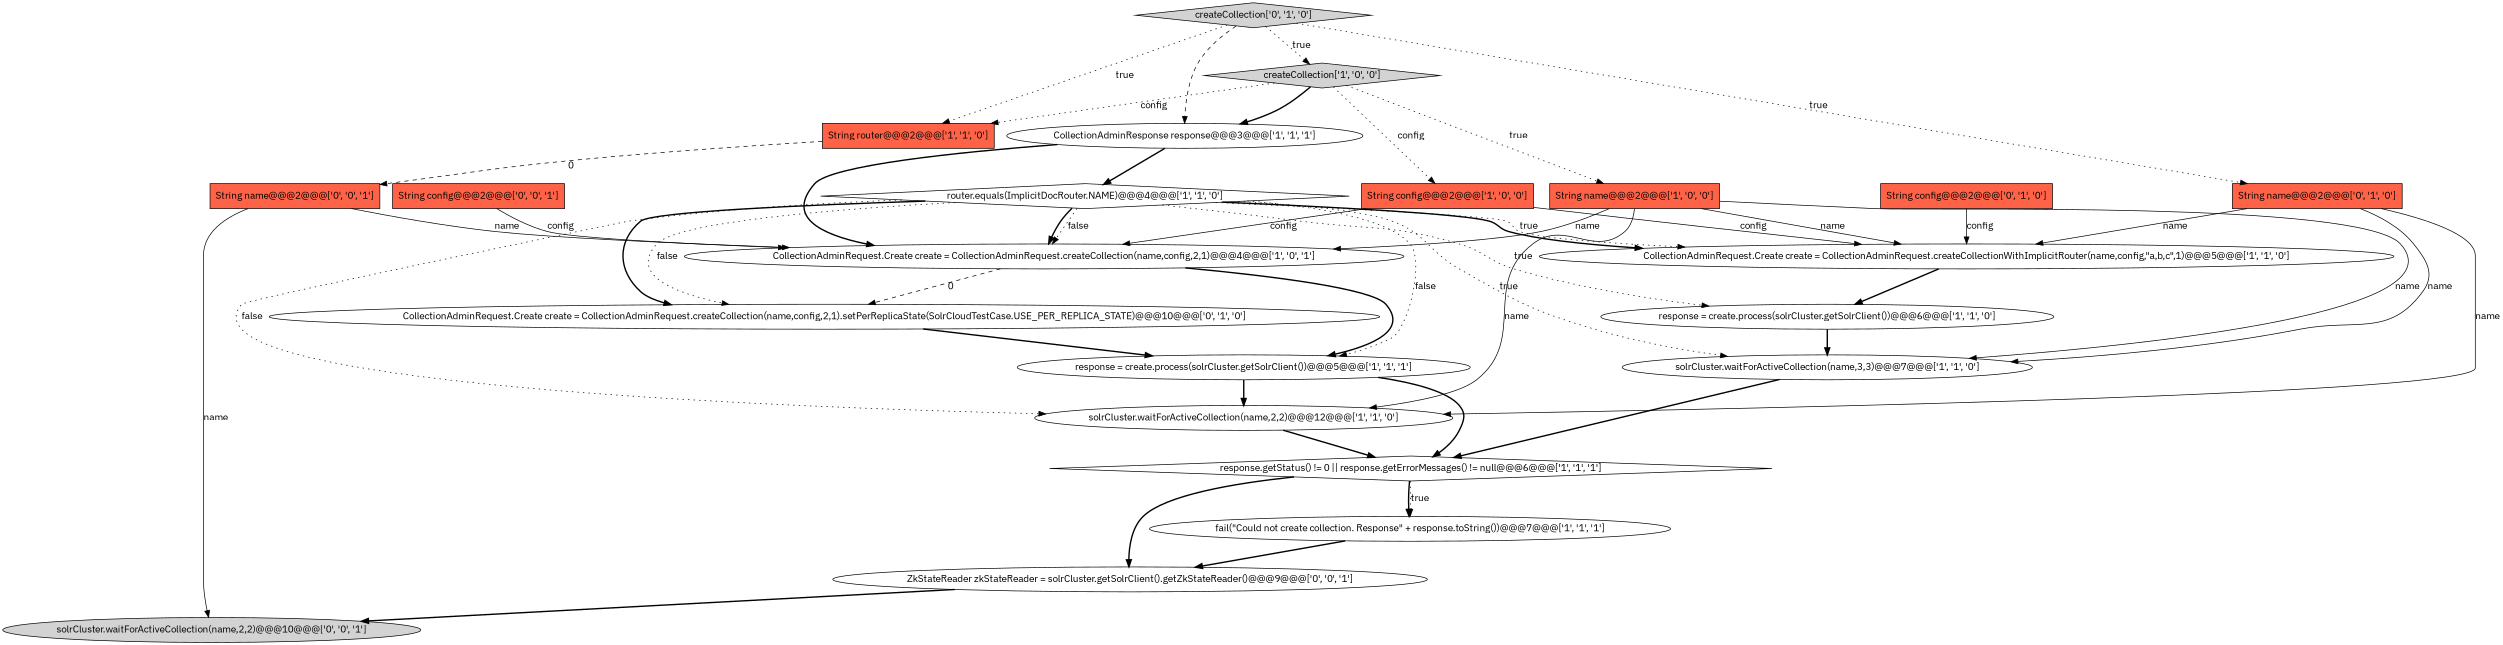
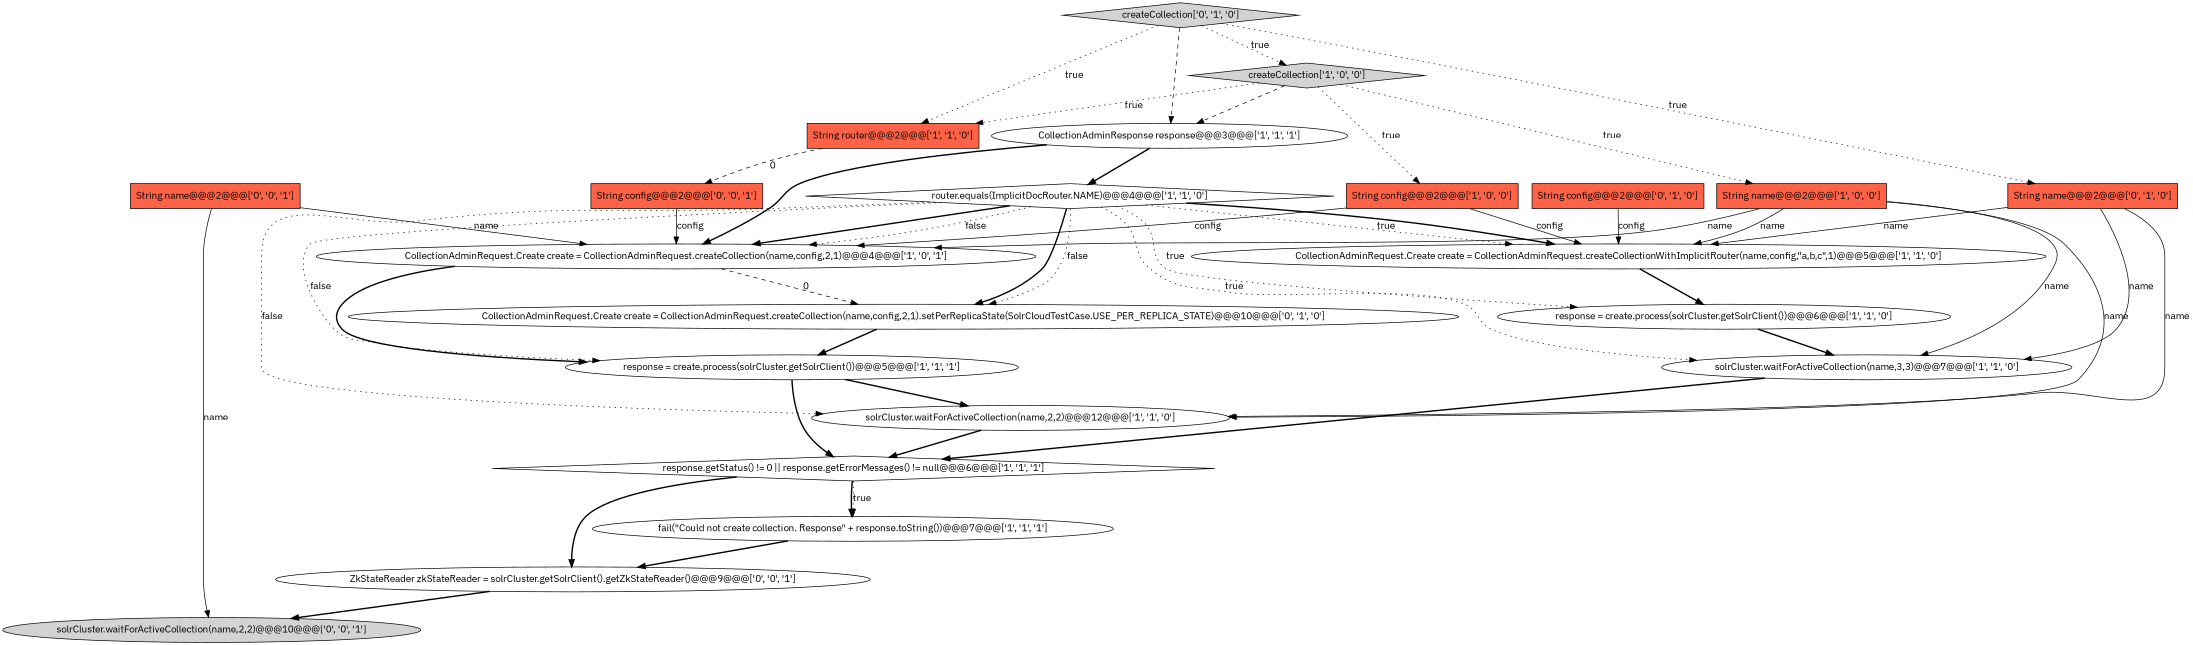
  digraph {
    fontname="IBM Plex Sans"
    node [fillcolor=white fontname="IBM Plex Sans" shape=ellipse style=filled]
    edge [fontname="IBM Plex Sans" style=bold]
    n1 [label="response = create.process(solrCluster.getSolrClient())@@@5@@@['1', '1', '1']"]
    n2 [label="solrCluster.waitForActiveCollection(name,2,2)@@@12@@@['1', '1', '0']"]
    n3 [label="response.getStatus() != 0 || response.getErrorMessages() != null@@@6@@@['1', '1', '1']" shape=diamond]
    n4 [label="ZkStateReader zkStateReader = solrCluster.getSolrClient().getZkStateReader()@@@9@@@['0', '0', '1']"]
    n5 [label="fail(\"Could not create collection. Response\" + response.toString())@@@7@@@['1', '1', '1']"]
    n6 [fillcolor=tomato label="String name@@@2@@@['0', '0', '1']" shape=box]
    n7 [label="CollectionAdminRequest.Create create = CollectionAdminRequest.createCollection(name,config,2,1)@@@4@@@['1', '0', '1']"]
    n8 [fillcolor=lightgray label="solrCluster.waitForActiveCollection(name,2,2)@@@10@@@['0', '0', '1']"]
    n9 [label="CollectionAdminRequest.Create create = CollectionAdminRequest.createCollection(name,config,2,1).setPerReplicaState(SolrCloudTestCase.USE_PER_REPLICA_STATE)@@@10@@@['0', '1', '0']"]
    n10 [label="CollectionAdminResponse response@@@3@@@['1', '1', '1']"]
    n11 [label="router.equals(ImplicitDocRouter.NAME)@@@4@@@['1', '1', '0']" shape=diamond]
    n12 [fillcolor=tomato label="String config@@@2@@@['0', '0', '1']" shape=box]
    n13 [fillcolor=tomato label="String router@@@2@@@['1', '1', '0']" shape=box]
    n14 [fillcolor=lightgray label="createCollection['1', '0', '0']" shape=diamond]
    n15 [fillcolor=tomato label="String config@@@2@@@['1', '0', '0']" shape=box]
    n16 [fillcolor=tomato label="String name@@@2@@@['1', '0', '0']" shape=box]
    n17 [label="CollectionAdminRequest.Create create = CollectionAdminRequest.createCollectionWithImplicitRouter(name,config,\"a,b,c\",1)@@@5@@@['1', '1', '0']"]
    n18 [label="solrCluster.waitForActiveCollection(name,3,3)@@@7@@@['1', '1', '0']"]
    n19 [label="response = create.process(solrCluster.getSolrClient())@@@6@@@['1', '1', '0']"]
    n20 [fillcolor=tomato label="String name@@@2@@@['0', '1', '0']" shape=box]
    n21 [fillcolor=lightgray label="createCollection['0', '1', '0']" shape=diamond]
    n22 [fillcolor=tomato label="String config@@@2@@@['0', '1', '0']" shape=box]
    n1 -> n2
    n1 -> n3
    n2 -> n3
    n3 -> n4
    n3 -> n5
    n3 -> n5 [label=true style=dotted]
    n4 -> n8
    n5 -> n4
    n6 -> n7 [label=name style=solid]
    n6 -> n8 [label=name style=solid]
    n7 -> n1
    n7 -> n9 [label=0 style=dashed]
    n9 -> n1
    n10 -> n7
    n10 -> n11
    n11 -> n1 [label=false style=dotted]
    n11 -> n2 [label=false style=dotted]
    n11 -> n7 [label=false style=dotted]
    n11 -> n7
    n11 -> n9
    n11 -> n9 [label=false style=dotted]
    n11 -> n17 [label=true style=dotted]
    n11 -> n17
    n11 -> n18 [label=true style=dotted]
    n11 -> n19 [label=true style=dotted]
    n12 -> n7 [label=config style=solid]
-   n13 -> n6 [label=0 style=dashed]
-   n14 -> n10
-   n14 -> n13 [label=config style=dotted]
-   n14 -> n15 [label=config style=dotted]
+   n13 -> n12 [label=0 style=dashed]
+   n14 -> n10 [style=dashed]
+   n14 -> n13 [label=true style=dotted]
+   n14 -> n15 [label=true style=dotted]
    n14 -> n16 [label=true style=dotted]
    n15 -> n7 [label=config style=solid]
    n15 -> n17 [label=config style=solid]
    n16 -> n2 [label=name style=solid]
    n16 -> n7 [label=name style=solid]
    n16 -> n17 [label=name style=solid]
    n16 -> n18 [label=name style=solid]
    n17 -> n19
    n18 -> n3
    n19 -> n18
    n20 -> n2 [label=name style=solid]
    n20 -> n17 [label=name style=solid]
    n20 -> n18 [label=name style=solid]
    n21 -> n10 [style=dashed]
    n21 -> n13 [label=true style=dotted]
    n21 -> n14 [label=true style=dotted]
    n21 -> n20 [label=true style=dotted]
    n22 -> n17 [label=config style=solid]
  }
